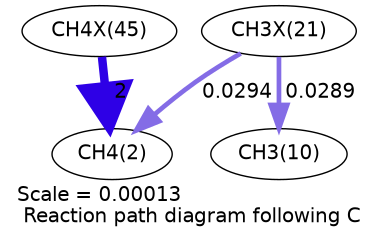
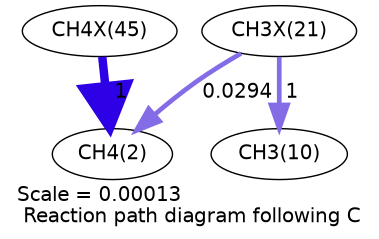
  digraph {
    fontname=Helvetica
    label="Scale = 0.00013\l Reaction path diagram following C"
    node [fontname=Helvetica]
    edge [color="0.7, 0.529, 0.9" fontname=Helvetica]
    n1 [label="CH4X(45)"]
    n2 [label="CH4(2)"]
    n3 [label="CH3X(21)"]
    n4 [label="CH3(10)"]
-   n1 -> n2 [arrowsize=3 color="0.7, 1.5, 0.9" label=" 2" penwidth=6]
+   n1 -> n2 [arrowsize=3 color="0.7, 1.5, 0.9" label=" 1" penwidth=6]
    n3 -> n2 [arrowsize=1.67 label=" 0.0294" penwidth=3.34]
-   n3 -> n4 [arrowsize=1.66 label=" 0.0289" penwidth=3.32]
+   n3 -> n4 [arrowsize=1.66 label=" 1" penwidth=3.32]
  }
